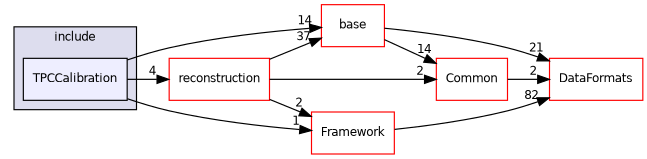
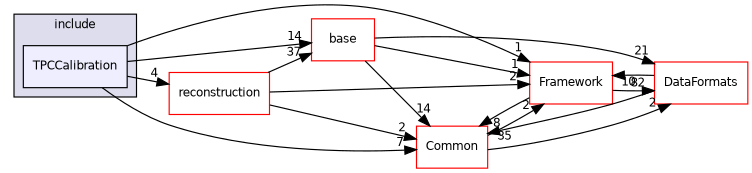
  digraph {
    compound=true
    rankdir=LR
    node [fontname=Helvetica fontsize=10 shape=box color=red]
    edge [headlabel=2 labeldistance=1.5 labelfontname=Helvetica labelfontsize=10]
    n1 [fillcolor="#eeeeff" label=TPCCalibration pencolor=black style=filled color=""]
    n2 [label=base]
    n3 [label=Common]
    n4 [label=reconstruction]
    n5 [label=Framework]
    n6 [label=DataFormats]
    subgraph cluster_1 {
      bgcolor="#ddddee"
      fontname=Helvetica
      fontsize=10
      label=include
      pencolor=black
      n1
    }
    n1 -> n2 [headlabel=14]
+   n1 -> n3 [headlabel=7]
    n1 -> n4 [headlabel=4]
    n1 -> n5 [headlabel=1]
    n2 -> n3 [headlabel=14]
+   n2 -> n5 [headlabel=1]
    n2 -> n6 [headlabel=21]
+   n3 -> n5
    n3 -> n6
    n4 -> n2 [headlabel=37]
    n4 -> n3
    n4 -> n5
+   n5 -> n3 [headlabel=8]
    n5 -> n6 [headlabel=82]
+   n6 -> n3 [headlabel=35]
+   n6 -> n5 [headlabel=10]
  }
